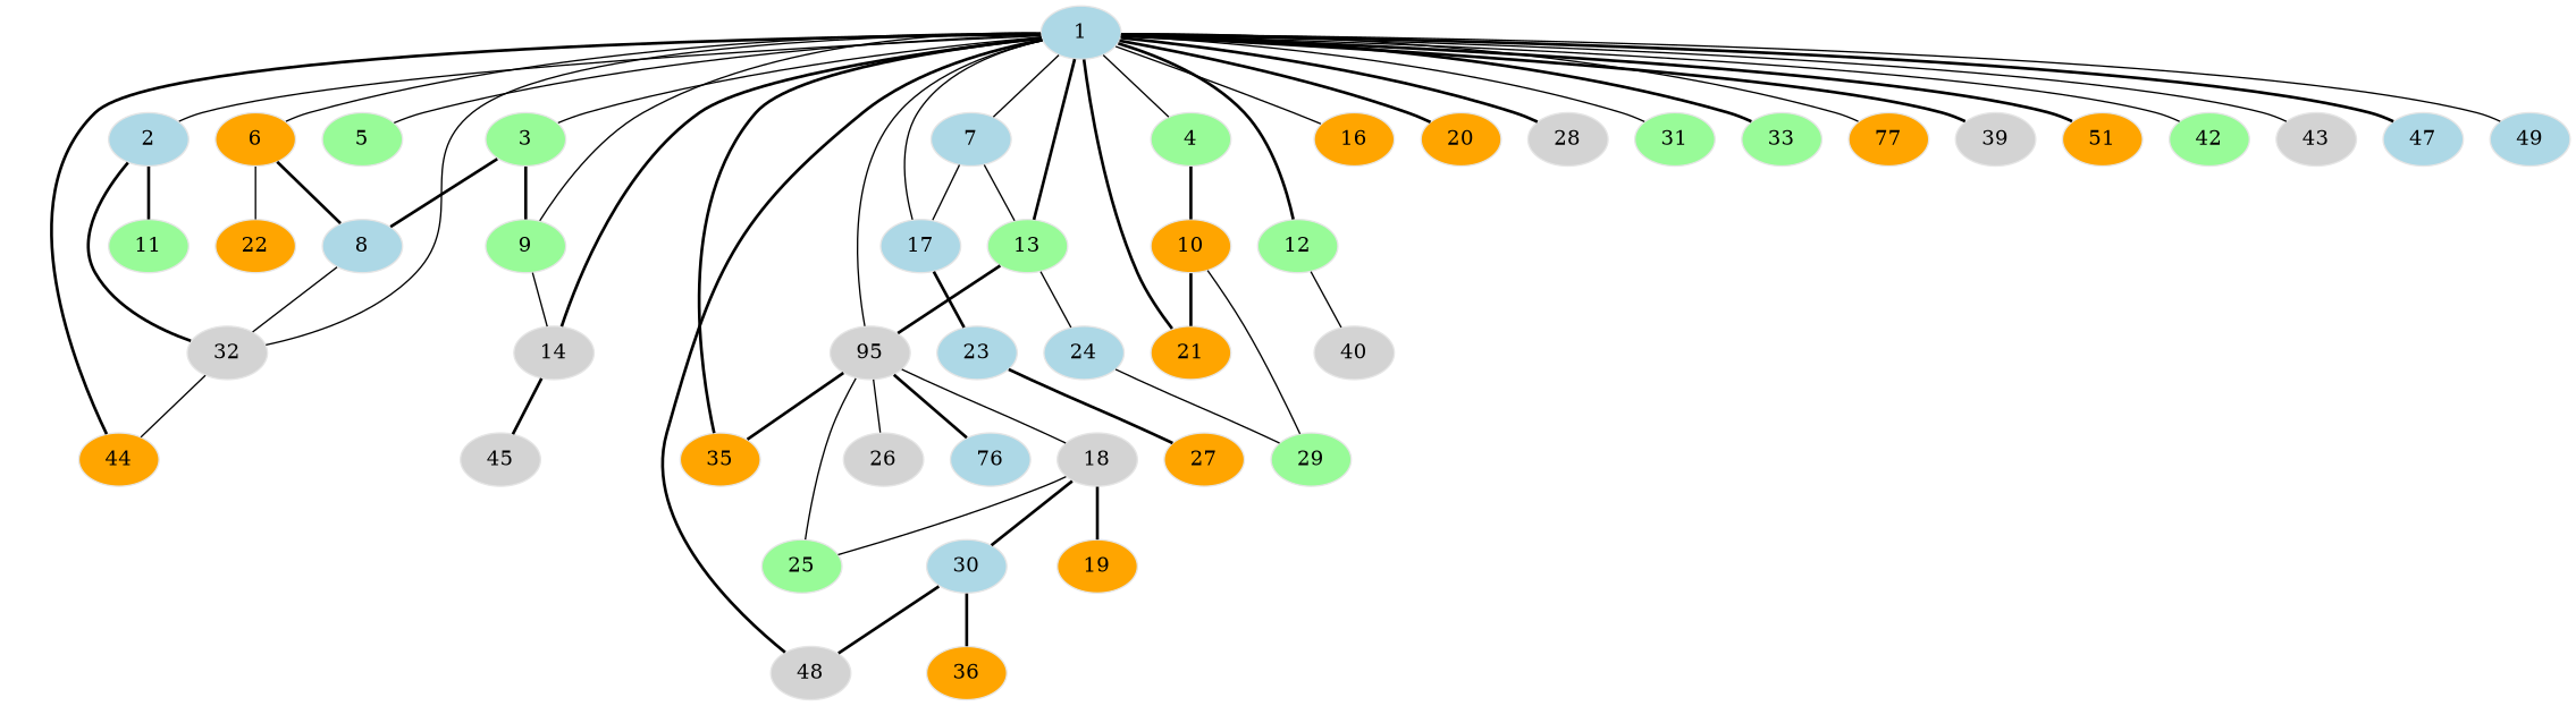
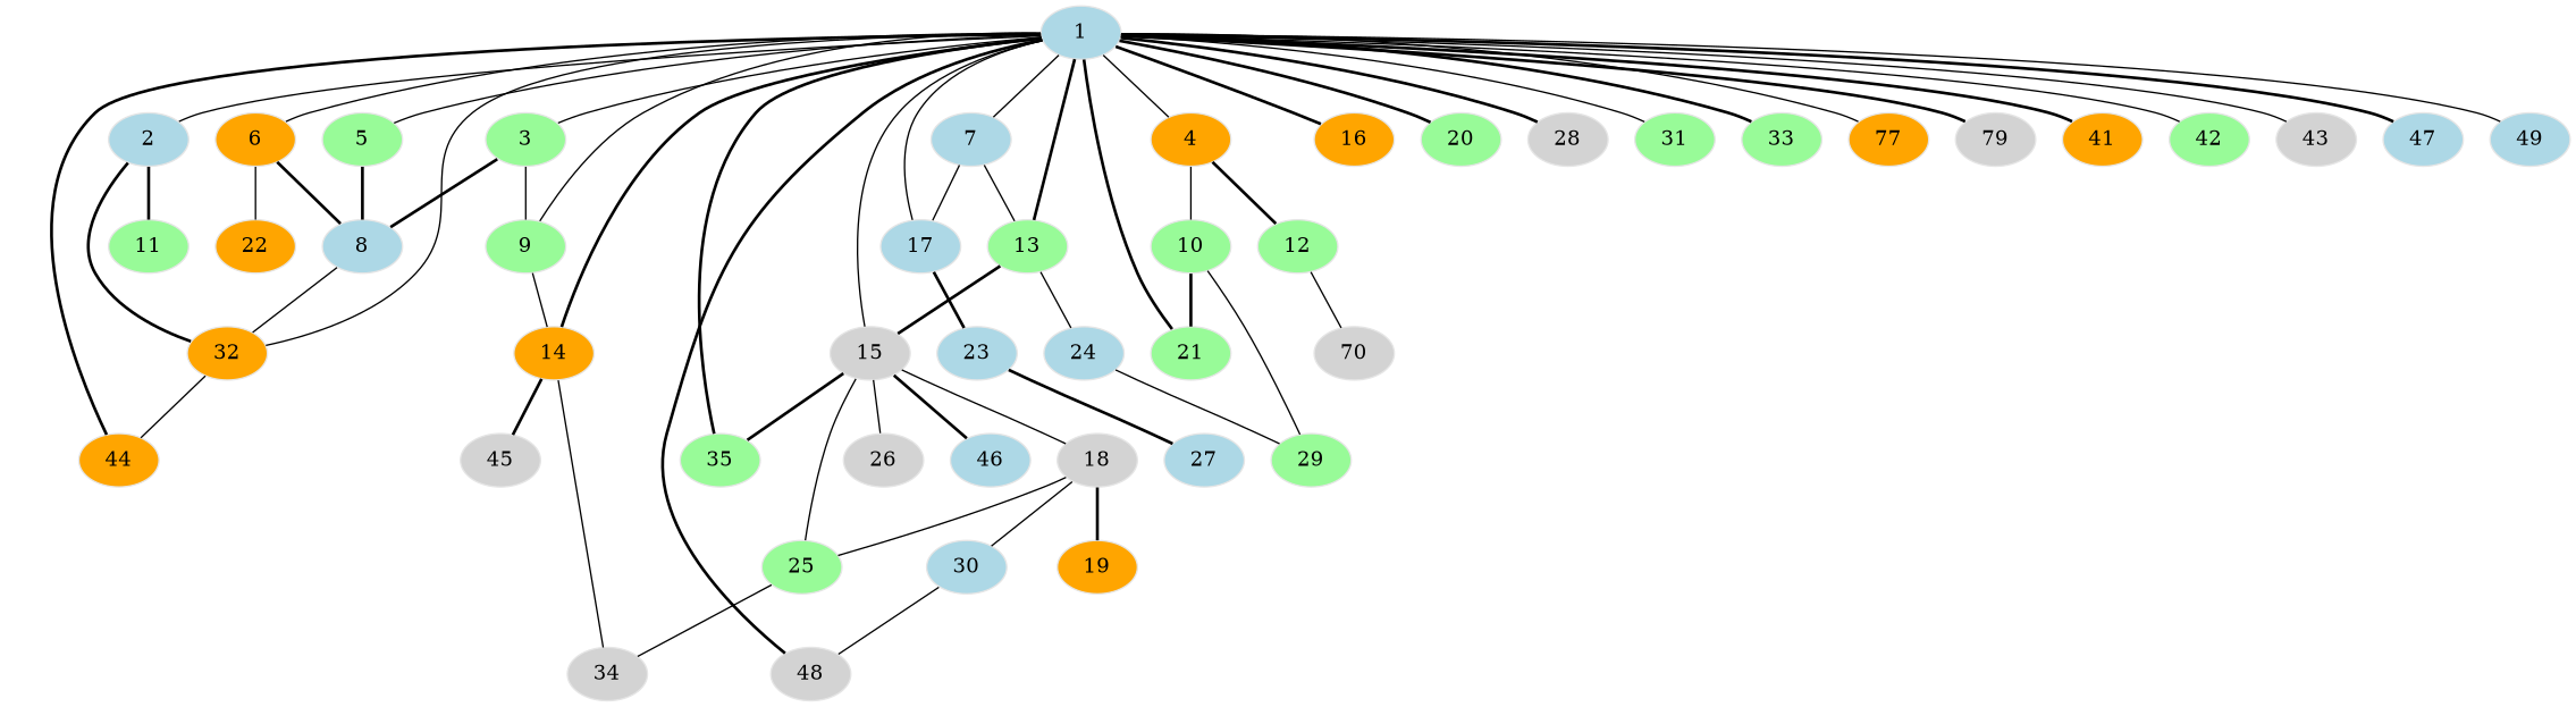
  graph {
    node [color=gray90 fillcolor=palegreen style=filled]
    edge [style=solid weight=1.0]
    1 [fillcolor=lightblue]
    2 [fillcolor=lightblue]
    3
-   4
+   4 [fillcolor=orange]
    5
    6 [fillcolor=orange]
    7 [fillcolor=lightblue]
    9
    12
    13
-   14 [fillcolor=lightgrey]
-   15 [fillcolor=lightgrey label=95]
+   14 [fillcolor=orange]
+   15 [fillcolor=lightgrey]
    16 [fillcolor=orange]
    17 [fillcolor=lightblue]
-   20 [fillcolor=orange]
-   21 [fillcolor=orange]
+   20
+   21
    28 [fillcolor=lightgrey]
    31
-   32 [fillcolor=lightgrey]
+   32 [fillcolor=orange]
    33
-   35 [fillcolor=orange]
+   35
    n22 [fillcolor=orange label=77]
-   39 [fillcolor=lightgrey]
-   41 [fillcolor=orange label=51]
+   39 [fillcolor=lightgrey label=79]
+   41 [fillcolor=orange]
    42
    43 [fillcolor=lightgrey]
    44 [fillcolor=orange]
    47 [fillcolor=lightblue]
    48 [fillcolor=lightgrey]
    49 [fillcolor=lightblue]
    11
    8 [fillcolor=lightblue]
-   10 [fillcolor=orange]
+   10
    22 [fillcolor=orange]
-   40 [fillcolor=lightgrey]
+   40 [fillcolor=lightgrey label=70]
    24 [fillcolor=lightblue]
+   34 [fillcolor=lightgrey]
    45 [fillcolor=lightgrey]
    18 [fillcolor=lightgrey]
    25
    26 [fillcolor=lightgrey]
-   46 [fillcolor=lightblue label=76]
+   46 [fillcolor=lightblue]
    23 [fillcolor=lightblue]
    29
    19 [fillcolor=orange]
    30 [fillcolor=lightblue]
-   27 [fillcolor=orange]
-   36 [fillcolor=orange]
+   27 [fillcolor=lightblue]
    1 -- 2
    1 -- 3
    1 -- 4
    1 -- 5
    1 -- 6 [weight=2.0]
    1 -- 7
    1 -- 9
-   1 -- 12 [style=bold]
+   4 -- 12 [style=bold]
    1 -- 13 [style=bold]
    1 -- 14 [style=bold]
    1 -- 15
-   1 -- 16
+   1 -- 16 [style=bold]
    1 -- 17
    1 -- 20 [style=bold]
    1 -- 21 [style=bold]
    1 -- 28 [style=bold]
    1 -- 31
    1 -- 32
    1 -- 33 [style=bold]
    1 -- 35 [style=bold]
    1 -- n22
    1 -- 39 [style=bold]
    1 -- 41 [style=bold]
    1 -- 42
    1 -- 43
    1 -- 44 [style=bold]
    1 -- 47 [style=bold]
    1 -- 48 [style=bold]
    1 -- 49
    2 -- 32 [style=bold]
    2 -- 11 [style=bold]
-   3 -- 9 [style=bold weight=6.0]
+   3 -- 9 [weight=6.0]
    3 -- 8 [style=bold]
-   4 -- 10 [style=bold]
+   4 -- 10
+   5 -- 8 [style=bold weight=2.0]
    6 -- 8 [style=bold]
    6 -- 22
    7 -- 13
    7 -- 17
    9 -- 14
    12 -- 40
    13 -- 15 [style=bold]
    13 -- 24
+   14 -- 34
    14 -- 45 [style=bold]
    15 -- 35 [style=bold]
    15 -- 18
    15 -- 25
    15 -- 26
    15 -- 46 [style=bold]
    17 -- 23 [style=bold]
    32 -- 44
    8 -- 32
    10 -- 21 [style=bold weight=3.0]
    10 -- 29
    24 -- 29
    18 -- 25
    18 -- 19 [style=bold]
-   18 -- 30 [style=bold]
+   18 -- 30
+   25 -- 34
    23 -- 27 [style=bold]
-   30 -- 48 [style=bold]
-   30 -- 36 [style=bold]
+   30 -- 48
  }
